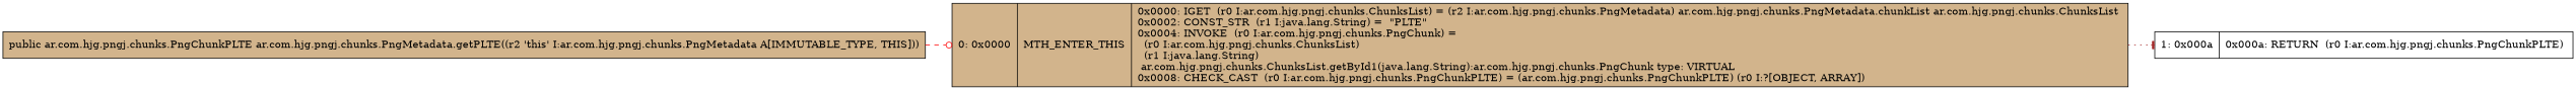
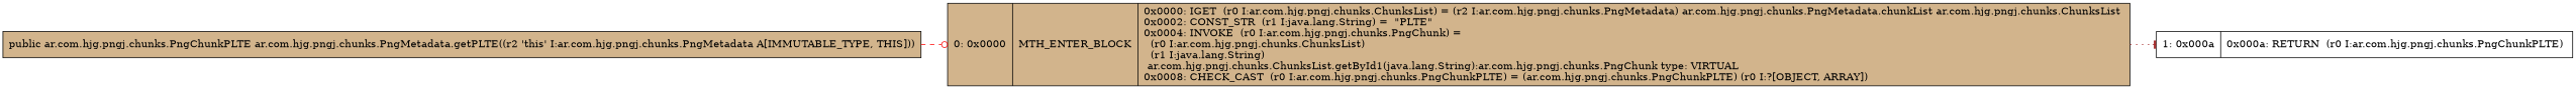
  digraph {
    rankdir=LR
    node [shape=record style=filled fillcolor=tan]
-   n1 [label="{0\:\ 0x0000|MTH_ENTER_THIS\l|0x0000: IGET  (r0 I:ar.com.hjg.pngj.chunks.ChunksList) = (r2 I:ar.com.hjg.pngj.chunks.PngMetadata) ar.com.hjg.pngj.chunks.PngMetadata.chunkList ar.com.hjg.pngj.chunks.ChunksList \l0x0002: CONST_STR  (r1 I:java.lang.String) =  \"PLTE\" \l0x0004: INVOKE  (r0 I:ar.com.hjg.pngj.chunks.PngChunk) = \l  (r0 I:ar.com.hjg.pngj.chunks.ChunksList)\l  (r1 I:java.lang.String)\l ar.com.hjg.pngj.chunks.ChunksList.getById1(java.lang.String):ar.com.hjg.pngj.chunks.PngChunk type: VIRTUAL \l0x0008: CHECK_CAST  (r0 I:ar.com.hjg.pngj.chunks.PngChunkPLTE) = (ar.com.hjg.pngj.chunks.PngChunkPLTE) (r0 I:?[OBJECT, ARRAY]) \l}"]
+   n1 [label="{0\:\ 0x0000|MTH_ENTER_BLOCK\l|0x0000: IGET  (r0 I:ar.com.hjg.pngj.chunks.ChunksList) = (r2 I:ar.com.hjg.pngj.chunks.PngMetadata) ar.com.hjg.pngj.chunks.PngMetadata.chunkList ar.com.hjg.pngj.chunks.ChunksList \l0x0002: CONST_STR  (r1 I:java.lang.String) =  \"PLTE\" \l0x0004: INVOKE  (r0 I:ar.com.hjg.pngj.chunks.PngChunk) = \l  (r0 I:ar.com.hjg.pngj.chunks.ChunksList)\l  (r1 I:java.lang.String)\l ar.com.hjg.pngj.chunks.ChunksList.getById1(java.lang.String):ar.com.hjg.pngj.chunks.PngChunk type: VIRTUAL \l0x0008: CHECK_CAST  (r0 I:ar.com.hjg.pngj.chunks.PngChunkPLTE) = (ar.com.hjg.pngj.chunks.PngChunkPLTE) (r0 I:?[OBJECT, ARRAY]) \l}"]
    n2 [label="{1\:\ 0x000a|0x000a: RETURN  (r0 I:ar.com.hjg.pngj.chunks.PngChunkPLTE) \l}" fillcolor=white]
    n3 [label="{public ar.com.hjg.pngj.chunks.PngChunkPLTE ar.com.hjg.pngj.chunks.PngMetadata.getPLTE((r2 'this' I:ar.com.hjg.pngj.chunks.PngMetadata A[IMMUTABLE_TYPE, THIS])) }"]
    n1 -> n2 [color=brown style=dotted arrowhead=tee]
    n3 -> n1 [color=red style=dashed arrowhead=odot]
  }
